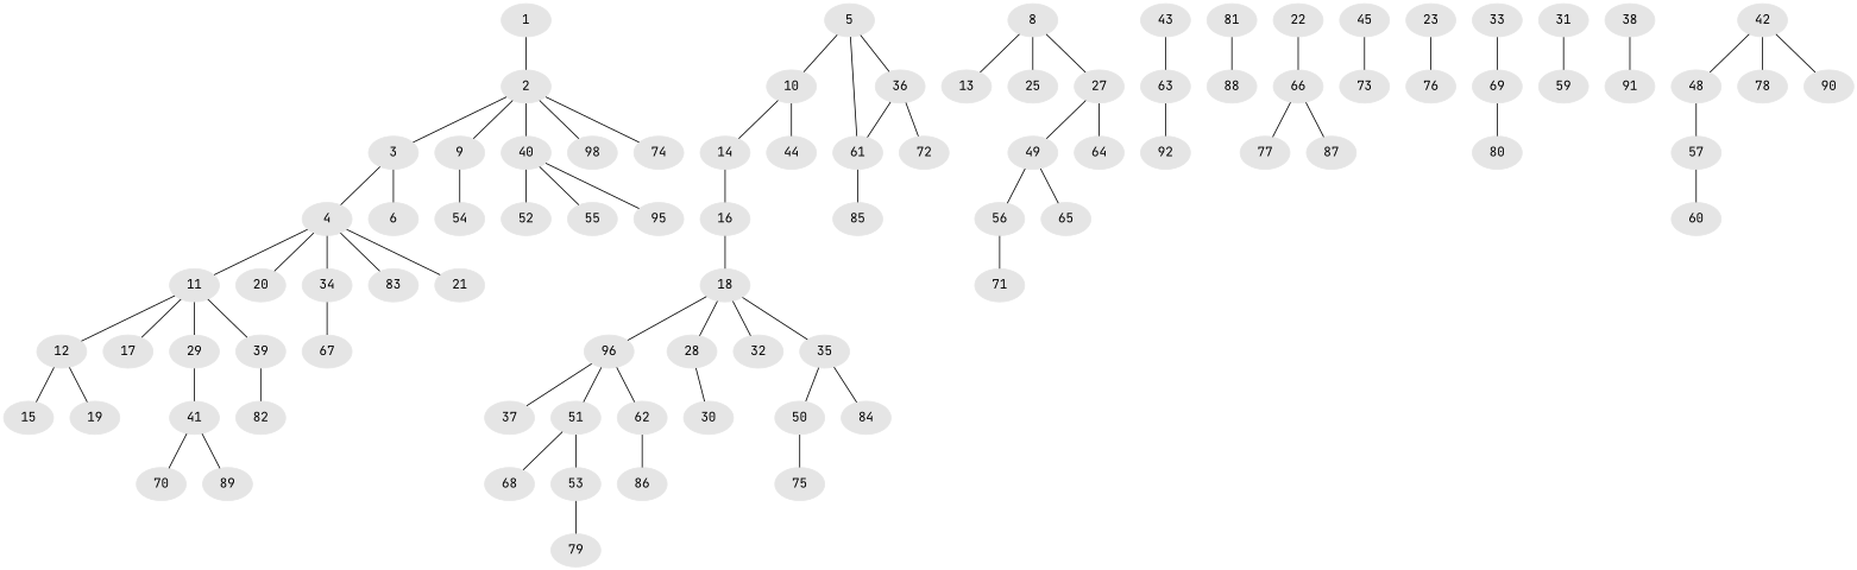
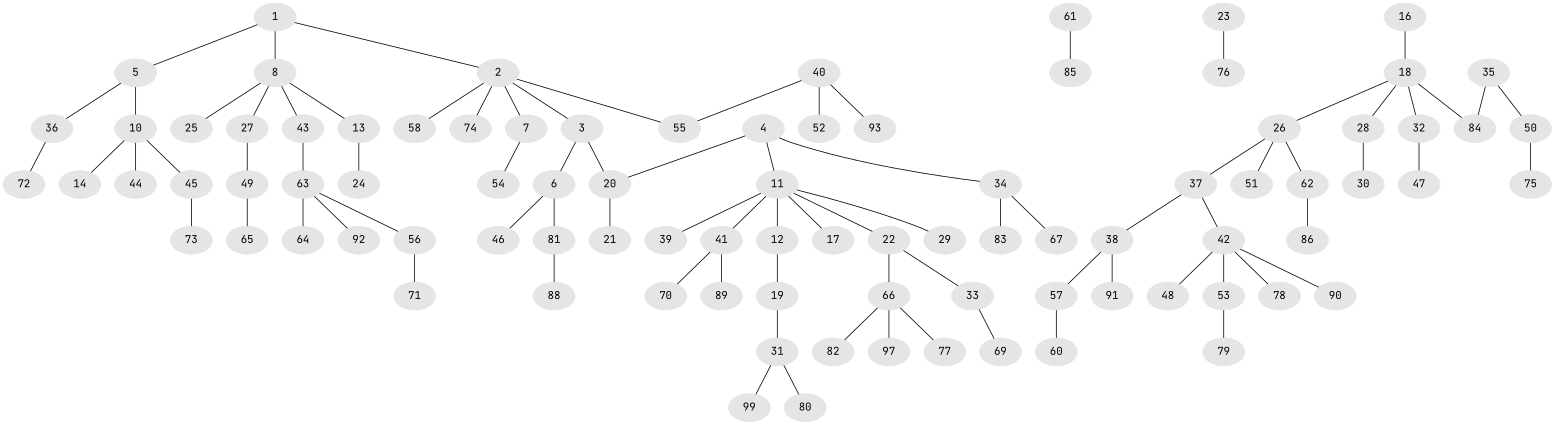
  graph {
    fontname="JetBrains Mono"
    node [color=gray90 fontname="JetBrains Mono" style=filled]
    edge [fontname="JetBrains Mono"]
    1
    2
    5
    8
    3
-   9
+   9 [label=7]
    40
-   58 [label=98]
+   58
    74
    10
    36
    13
    25
    27
    43
    4
    6
    54
    52
    55
-   93 [label=95]
+   93
    11
    20
    34
    83
+   46
    81
    12
    17
    22
    29
    39
    41
    21
    67
    14
    44
    45
    61
    72
    88
    23
    76
+   24
    49
    63
    16
    73
-   15
    19
    33
    66
    70
    89
    31
    18
-   26 [label=96]
+   26
    28
    32
    35
    37
    51
    62
    30
+   47
    50
    84
-   59
+   59 [label=99]
    80
    69
    77
    82
-   87
+   87 [label=97]
    38
    42
-   68
    86
    56
    65
    75
    85
    57
    91
    48
    53
    78
    90
    60
    79
    64
    92
    71
    1 -- 2
-   61 -- 5
+   1 -- 5
+   1 -- 8
    2 -- 3
    2 -- 9
-   2 -- 40
+   2 -- 55
    2 -- 58
    2 -- 74
    5 -- 10
    5 -- 36
    8 -- 13
    8 -- 25
    8 -- 27
-   3 -- 4
+   8 -- 43
+   3 -- 20
    3 -- 6
    9 -- 54
    40 -- 52
    40 -- 55
    40 -- 93
    10 -- 14
    10 -- 44
-   36 -- 61
+   10 -- 45
    36 -- 72
+   13 -- 24
    27 -- 49
    43 -- 63
    4 -- 11
    4 -- 20
    4 -- 34
-   4 -- 83
+   34 -- 83
+   6 -- 46
+   6 -- 81
    11 -- 12
    11 -- 17
+   11 -- 22
    11 -- 29
    11 -- 39
-   29 -- 41
-   4 -- 21
+   11 -- 41
+   20 -- 21
    34 -- 67
    81 -- 88
-   12 -- 15
    12 -- 19
+   22 -- 33
    22 -- 66
    41 -- 70
    41 -- 89
-   14 -- 16
    45 -- 73
    61 -- 85
    23 -- 76
-   49 -- 56
+   63 -- 56
    49 -- 65
-   27 -- 64
+   63 -- 64
    63 -- 92
    16 -- 18
+   19 -- 31
    33 -- 69
    66 -- 77
-   39 -- 82
+   66 -- 82
    66 -- 87
    31 -- 59
-   69 -- 80
+   31 -- 80
    18 -- 26
    18 -- 28
    18 -- 32
-   18 -- 35
+   18 -- 84
    26 -- 37
    26 -- 51
    26 -- 62
    28 -- 30
+   32 -- 47
    35 -- 50
    35 -- 84
-   51 -- 68
+   37 -- 38
+   37 -- 42
    62 -- 86
    50 -- 75
-   48 -- 57
+   38 -- 57
    38 -- 91
    42 -- 48
-   51 -- 53
+   42 -- 53
    42 -- 78
    42 -- 90
    56 -- 71
    57 -- 60
    53 -- 79
  }
